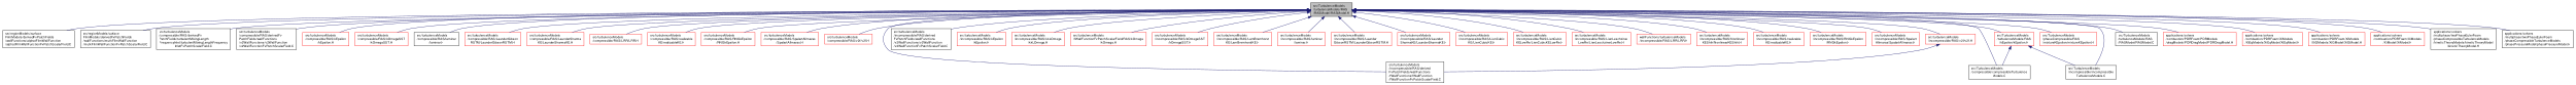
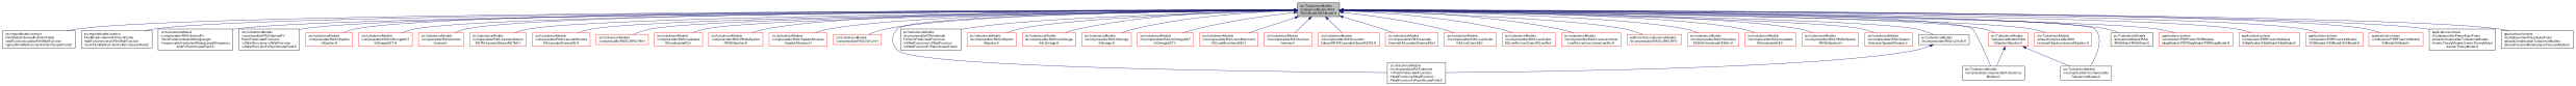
  digraph {
    node [color=red fontname=FreeSans fontsize=10 shape=record]
    edge [color=midnightblue dir=back fontname=FreeSans fontsize=10 labelfontname=FreeSans labelfontsize=10 style=solid]
    n1 [color=black fillcolor=grey75 fontcolor=black height=0.2 label="src/TurbulenceModels\l/turbulenceModels/RAS\l/RASModel/RASModel.H" style=filled width=0.4]
    n2 [color=black height=0.2 label="src/regionModels/surface\lFilmModels/derivedFvPatchFields\l/wallFunctions/alphatFilmWallFunction\l/alphatFilmWallFunctionFvPatchScalarField.C" width=0.4]
    n3 [color=black height=0.2 label="src/regionModels/surface\lFilmModels/derivedFvPatchFields\l/wallFunctions/mutkFilmWallFunction\l/mutkFilmWallFunctionFvPatchScalarField.C" width=0.4]
    n4 [color=black height=0.2 label="src/turbulenceModels\l/compressible/RAS/derivedFv\lPatchFields/turbulentMixingLength\lFrequencyInlet/turbulentMixingLengthFrequency\lInletFvPatchScalarField.C" width=0.4]
    n5 [color=black height=0.2 label="src/turbulenceModels\l/compressible/RAS/derivedFv\lPatchFields/wallFunctions\l/v2WallFunctions/v2WallFunction\l/v2WallFunctionFvPatchScalarField.C" width=0.4]
    n6 [height=0.2 label="src/turbulenceModels\l/compressible/RAS/kEpsilon\l/kEpsilon.H" width=0.4]
    n7 [height=0.2 label="src/turbulenceModels\l/compressible/RAS/kOmegaSST\l/kOmegaSST.H" width=0.4]
-   n8 [color=black height=0.2 label="src/turbulenceModels\l/compressible/RAS/laminar\l/laminar.H" width=0.4]
+   n8 [height=0.2 label="src/turbulenceModels\l/compressible/RAS/laminar\l/laminar.H" width=0.4]
    n9 [height=0.2 label="src/turbulenceModels\l/compressible/RAS/LaunderGibson\lRSTM/LaunderGibsonRSTM.H" width=0.4]
    n10 [height=0.2 label="src/turbulenceModels\l/compressible/RAS/LaunderSharma\lKE/LaunderSharmaKE.H" width=0.4]
    n11 [height=0.2 label="src/turbulenceModels\l/compressible/RAS/LRR/LRR.H" width=0.4]
    n12 [height=0.2 label="src/turbulenceModels\l/compressible/RAS/realizable\lKE/realizableKE.H" width=0.4]
    n13 [height=0.2 label="src/turbulenceModels\l/compressible/RAS/RNGkEpsilon\l/RNGkEpsilon.H" width=0.4]
    n14 [height=0.2 label="src/turbulenceModels\l/compressible/RAS/SpalartAllmaras\l/SpalartAllmaras.H" width=0.4]
    n15 [height=0.2 label="src/turbulenceModels\l/compressible/RAS/v2f/v2f.H" width=0.4]
    n16 [color=black height=0.2 label="src/turbulenceModels\l/incompressible/RAS/derived\lFvPatchFields/wallFunctions\l/fWallFunctions/fWallFunction\l/fWallFunctionFvPatchScalarField.C" width=0.4]
    n17 [color=black height=0.2 label="src/turbulenceModels\l/incompressible/RAS/derived\lFvPatchFields/wallFunctions\l/v2WallFunctions/v2WallFunction\l/v2WallFunctionFvPatchScalarField.C" width=0.4]
    n18 [height=0.2 label="src/turbulenceModels\l/incompressible/RAS/kEpsilon\l/kEpsilon.H" width=0.4]
    n19 [height=0.2 label="src/turbulenceModels\l/incompressible/RAS/kkLOmega\l/kkLOmega.H" width=0.4]
-   n20 [height=0.2 label="src/turbulenceModels\l/fWallFunctionFvPatchScalarField/RAS/kOmega\l/kOmega.H" width=0.4]
+   n20 [height=0.2 label="src/turbulenceModels\l/incompressible/RAS/kOmega\l/kOmega.H" width=0.4]
    n21 [height=0.2 label="src/turbulenceModels\l/incompressible/RAS/kOmegaSST\l/kOmegaSST.H" width=0.4]
    n22 [height=0.2 label="src/turbulenceModels\l/incompressible/RAS/LamBremhorst\lKE/LamBremhorstKE.H" width=0.4]
    n23 [height=0.2 label="src/turbulenceModels\l/incompressible/RAS/laminar\l/laminar.H" width=0.4]
    n24 [height=0.2 label="src/turbulenceModels\l/incompressible/RAS/Launder\lGibsonRSTM/LaunderGibsonRSTM.H" width=0.4]
    n25 [height=0.2 label="src/turbulenceModels\l/incompressible/RAS/Launder\lSharmaKE/LaunderSharmaKE.H" width=0.4]
    n26 [height=0.2 label="src/turbulenceModels\l/incompressible/RAS/LienCubic\lKE/LienCubicKE.H" width=0.4]
    n27 [height=0.2 label="src/turbulenceModels\l/incompressible/RAS/LienCubic\lKELowRe/LienCubicKELowRe.H" width=0.4]
    n28 [height=0.2 label="src/turbulenceModels\l/incompressible/RAS/LienLeschziner\lLowRe/LienLeschzinerLowRe.H" width=0.4]
    n29 [height=0.2 label="wallFunctions/turbulenceModels\l/incompressible/RAS/LRR/LRR.H" width=0.4]
    n30 [height=0.2 label="src/turbulenceModels\l/incompressible/RAS/Nonlinear\lKEShih/NonlinearKEShih.H" width=0.4]
    n31 [height=0.2 label="src/turbulenceModels\l/incompressible/RAS/realizable\lKE/realizableKE.H" width=0.4]
    n32 [height=0.2 label="src/turbulenceModels\l/incompressible/RAS/RNGkEpsilon\l/RNGkEpsilon.H" width=0.4]
    n33 [height=0.2 label="src/turbulenceModels\l/incompressible/RAS/Spalart\lAllmaras/SpalartAllmaras.H" width=0.4]
-   n34 [height=0.2 label="src/turbulenceModels\l/incompressible/RAS/v2f/v2f.H" width=0.4]
+   n34 [color=black height=0.2 label="src/turbulenceModels\l/incompressible/RAS/v2f/v2f.H" width=0.4]
    n35 [color=black height=0.2 label="src/TurbulenceModels\l/compressible/compressibleTurbulence\lModels.C" width=0.4]
    n36 [color=black height=0.2 label="src/TurbulenceModels\l/incompressible/incompressible\lTurbulenceModels.C" width=0.4]
    n37 [height=0.2 label="src/TurbulenceModels\l/phaseCompressible/RAS\l/mixtureKEpsilon/mixtureKEpsilon.H" width=0.4]
    n38 [height=0.2 label="src/TurbulenceModels\l/turbulenceModels/RAS\l/kEpsilon/kEpsilon.H" width=0.4]
    n39 [color=black height=0.2 label="src/TurbulenceModels\l/turbulenceModels/RAS\l/RASModel/RASModel.C" width=0.4]
    n40 [height=0.2 label="applications/solvers\l/combustion/PDRFoam/PDRModels\l/dragModels/PDRDragModel/PDRDragModel.H" width=0.4]
    n41 [height=0.2 label="applications/solvers\l/combustion/PDRFoam/XiModels\l/XiEqModels/XiEqModel/XiEqModel.H" width=0.4]
    n42 [height=0.2 label="applications/solvers\l/combustion/PDRFoam/XiModels\l/XiGModels/XiGModel/XiGModel.H" width=0.4]
    n43 [height=0.2 label="applications/solvers\l/combustion/PDRFoam/XiModels\l/XiModel/XiModel.H" width=0.4]
    n44 [color=black height=0.2 label="applications/solvers\l/multiphase/twoPhaseEulerFoam\l/phaseCompressibleTurbulenceModels\l/kineticTheoryModels/kineticTheoryModel\l/kineticTheoryModel.H" width=0.4]
    n45 [color=black height=0.2 label="applications/solvers\l/multiphase/twoPhaseEulerFoam\l/phaseCompressibleTurbulenceModels\l/phasePressureModel/phasePressureModel.H" width=0.4]
    n1 -> n2
    n1 -> n3
    n1 -> n4
    n1 -> n5
    n1 -> n6
    n1 -> n7
    n1 -> n8
    n1 -> n9
    n1 -> n10
    n1 -> n11
    n1 -> n12
    n1 -> n13
    n1 -> n14
    n1 -> n15
    n1 -> n16
    n1 -> n17
    n1 -> n18
    n1 -> n19
    n1 -> n20
    n1 -> n21
    n1 -> n22
    n1 -> n23
    n1 -> n24
    n1 -> n25
    n1 -> n26
    n1 -> n27
    n1 -> n28
    n1 -> n29
    n1 -> n30
    n1 -> n31
    n1 -> n32
    n1 -> n33
    n1 -> n34
    n1 -> n35
    n1 -> n36
    n1 -> n37
    n1 -> n38
    n1 -> n39
    n1 -> n40
    n1 -> n41
    n1 -> n42
    n1 -> n43
    n1 -> n44
    n1 -> n45
    n34 -> n16
    n38 -> n35
    n38 -> n36
  }
